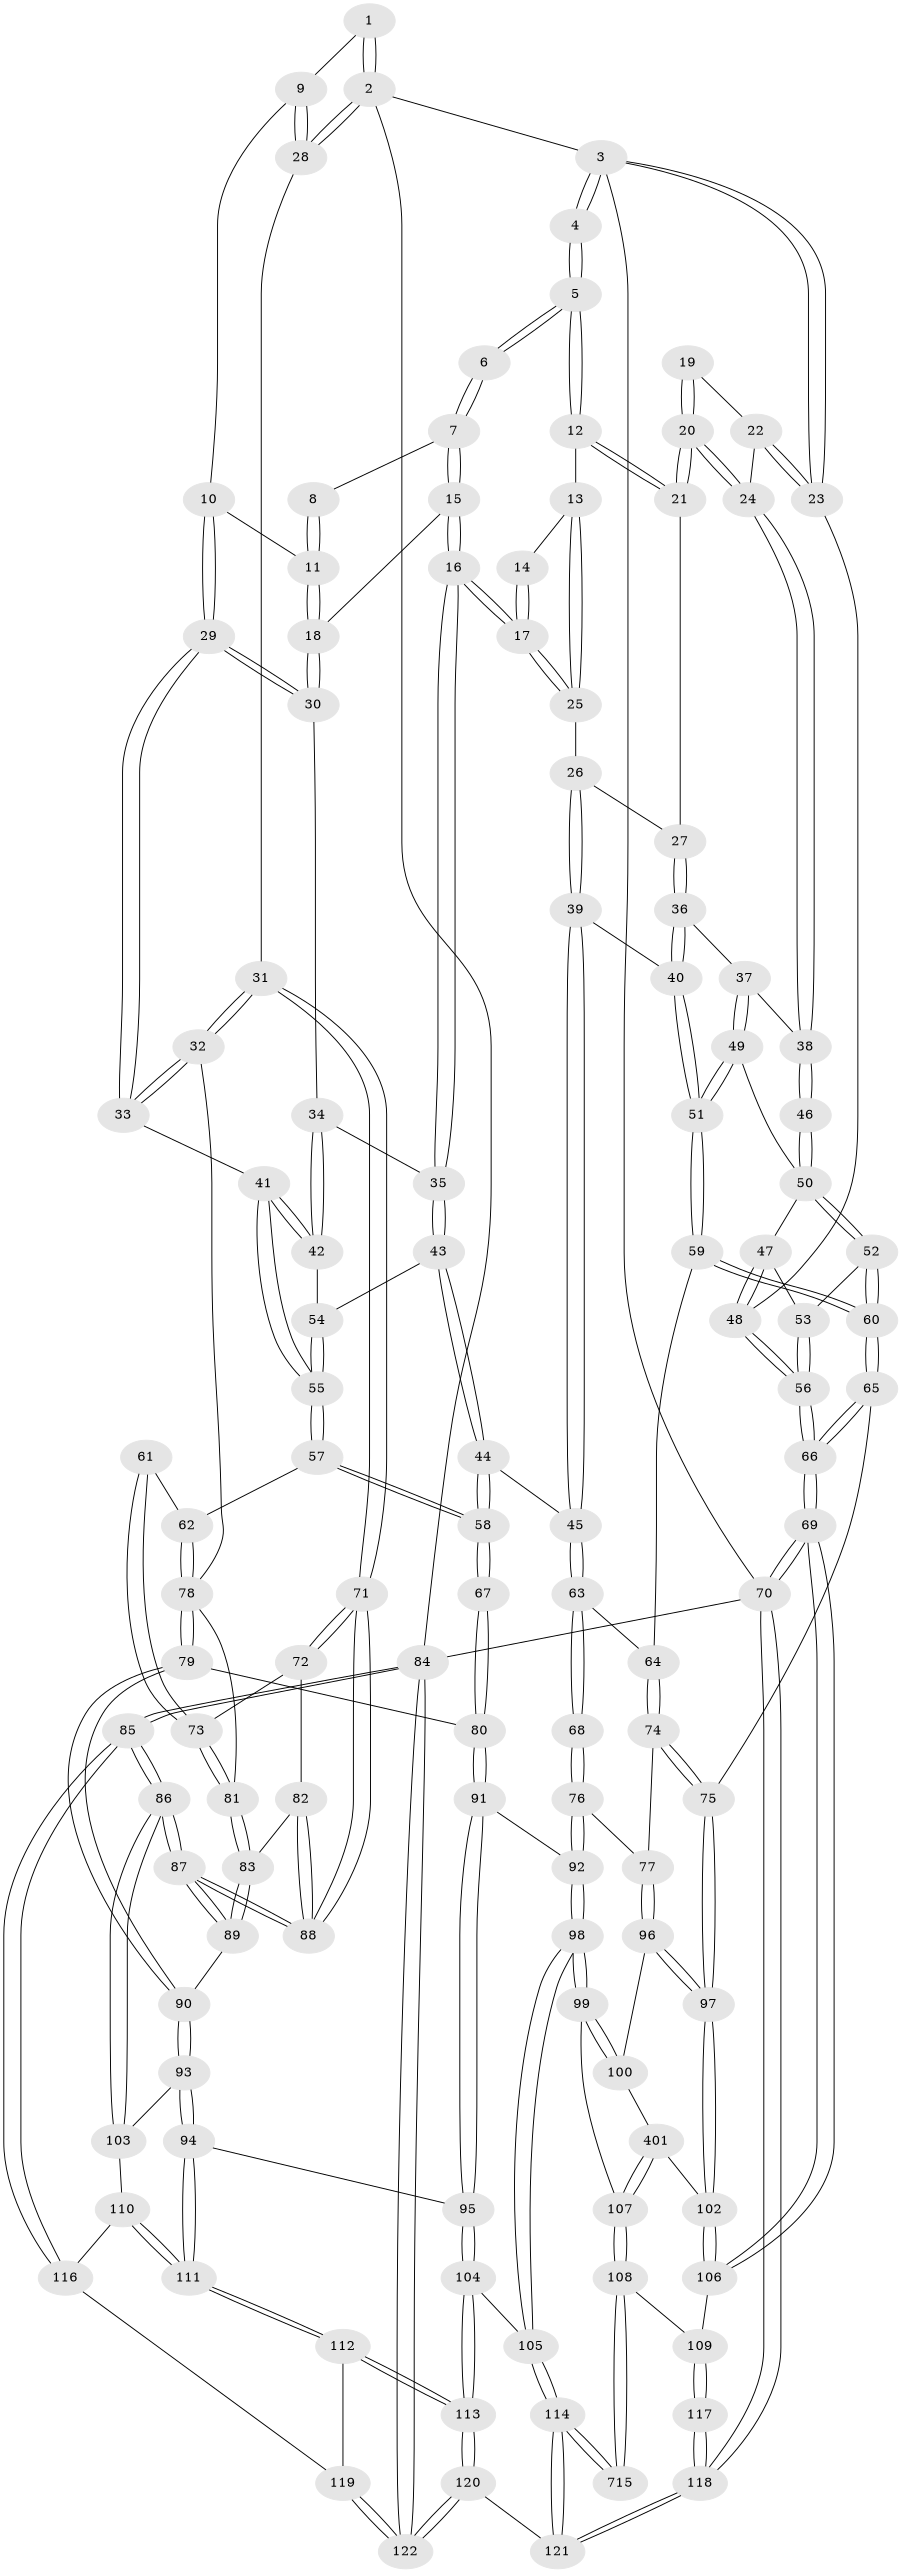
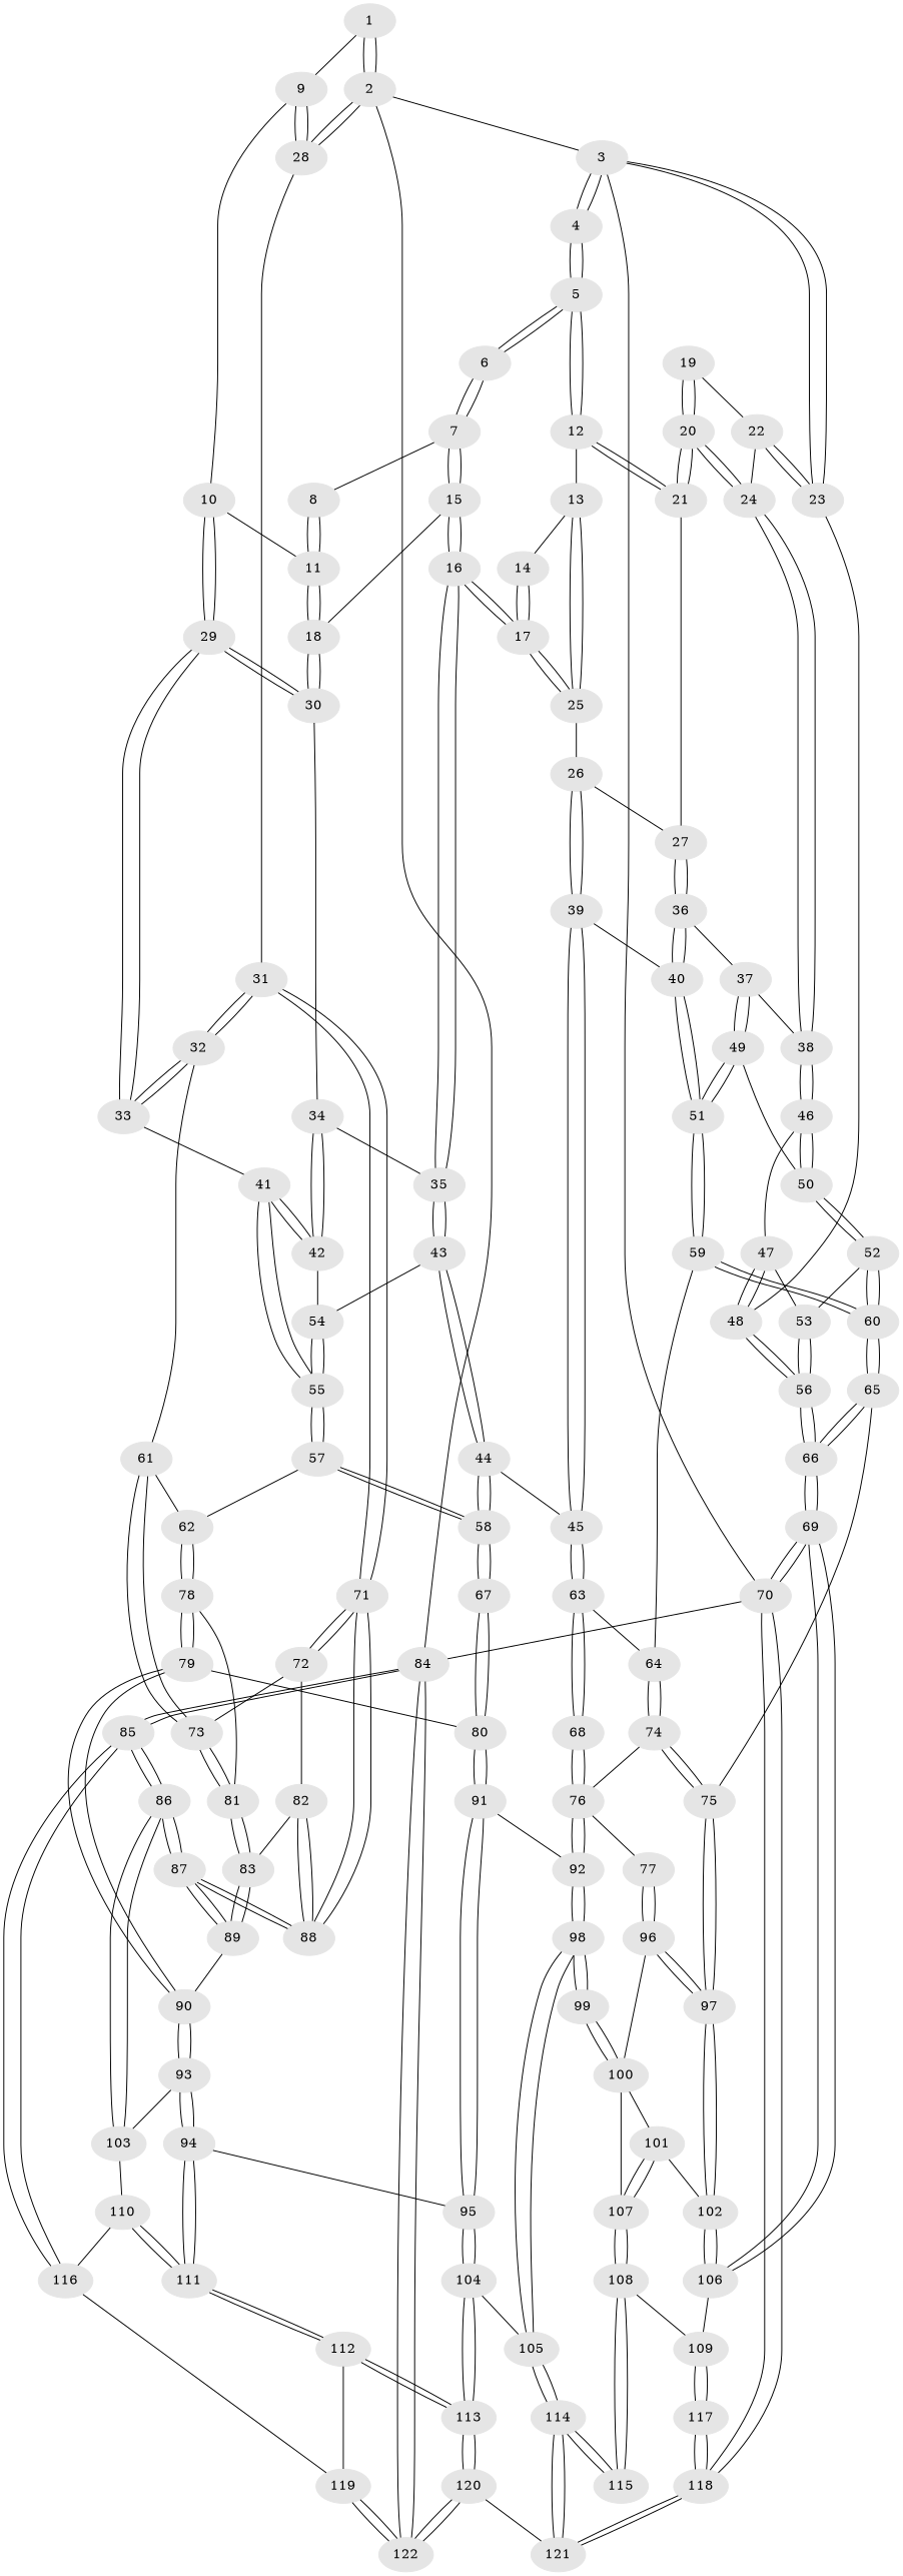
  graph {
    node [color=gray90 style=filled]
    1
    2
    9
    3
    28
    84
    10
    4
    23
    70
    31
    85
    122
    5
    48
    118
    6
    12
    7
    13
    21
    8
    15
    11
    18
    16
    29
    30
    33
    14
    25
    27
    17
    26
    35
    43
    34
    19
    20
    22
    24
    38
    36
    56
    46
    39
    40
    45
    37
    32
    71
    41
    42
    61
    72
    88
    62
    73
    55
    54
    44
    49
    51
    50
    47
    63
    59
    57
    58
    67
    64
    68
    53
    52
    66
    60
    65
    69
    78
    80
    74
    75
    81
    79
    76
    77
    97
    106
    91
    92
    109
    121
    82
    83
    96
    102
    98
    100
    90
    93
    95
    89
    86
    116
    87
    103
    119
    110
    94
    104
    99
    105
    111
    112
    113
-   101 [label=401]
+   101
    107
    114
    108
    120
-   115 [label=715]
+   115
    117
    1 -- 2
    1 -- 2
    1 -- 9
    2 -- 3
    2 -- 28
    2 -- 28
    2 -- 84
    9 -- 28
    9 -- 28
    9 -- 10
    3 -- 4
    3 -- 4
    3 -- 23
    3 -- 23
    3 -- 70
    28 -- 31
    84 -- 85
    84 -- 85
    84 -- 122
    84 -- 122
    10 -- 11
    10 -- 29
    10 -- 29
    4 -- 5
    4 -- 5
    23 -- 48
    70 -- 84
    70 -- 118
    70 -- 118
    31 -- 32
    31 -- 32
    31 -- 71
    31 -- 71
    85 -- 86
    85 -- 86
    85 -- 116
    85 -- 116
    5 -- 6
    5 -- 6
    5 -- 12
    5 -- 12
    48 -- 56
    48 -- 56
    118 -- 121
    118 -- 121
    6 -- 7
    6 -- 7
    12 -- 13
    12 -- 21
    12 -- 21
    7 -- 8
    7 -- 15
    7 -- 15
    13 -- 14
    13 -- 25
    13 -- 25
    21 -- 27
    8 -- 11
    8 -- 11
    15 -- 18
    15 -- 16
    15 -- 16
    11 -- 18
    11 -- 18
    18 -- 30
    18 -- 30
    16 -- 17
    16 -- 17
    16 -- 35
    16 -- 35
    29 -- 30
    29 -- 30
    29 -- 33
    29 -- 33
    30 -- 34
    33 -- 41
    14 -- 17
    14 -- 17
    25 -- 26
    27 -- 36
    27 -- 36
    17 -- 25
    17 -- 25
    26 -- 27
    26 -- 39
    26 -- 39
    35 -- 43
    35 -- 43
    43 -- 54
    43 -- 44
    43 -- 44
    34 -- 35
    34 -- 42
    34 -- 42
    19 -- 20
    19 -- 20
    19 -- 22
    20 -- 21
    20 -- 21
    20 -- 24
    20 -- 24
    22 -- 23
    22 -- 23
    22 -- 24
    24 -- 38
    24 -- 38
    38 -- 46
    38 -- 46
    36 -- 40
    36 -- 40
    36 -- 37
    56 -- 66
    56 -- 66
    46 -- 50
    46 -- 50
-   50 -- 47
+   46 -- 47
    39 -- 40
    39 -- 45
    39 -- 45
    40 -- 51
    40 -- 51
    45 -- 63
    45 -- 63
    37 -- 38
    37 -- 49
    37 -- 49
    32 -- 33
    32 -- 33
-   32 -- 78
+   32 -- 61
    71 -- 72
    71 -- 72
    71 -- 88
    71 -- 88
    41 -- 42
    41 -- 42
    41 -- 55
    41 -- 55
    42 -- 54
    61 -- 62
    61 -- 73
    61 -- 73
    72 -- 73
    72 -- 82
    62 -- 78
    62 -- 78
    73 -- 81
    73 -- 81
    55 -- 57
    55 -- 57
    54 -- 55
    54 -- 55
    44 -- 45
    44 -- 58
    44 -- 58
    49 -- 51
    49 -- 51
    49 -- 50
    51 -- 59
    51 -- 59
    50 -- 52
    50 -- 52
    47 -- 48
    47 -- 48
    47 -- 53
    63 -- 64
    63 -- 68
    63 -- 68
    59 -- 64
    59 -- 60
    59 -- 60
    57 -- 62
    57 -- 58
    57 -- 58
    58 -- 67
    58 -- 67
    67 -- 80
    67 -- 80
    64 -- 74
    64 -- 74
    68 -- 76
    68 -- 76
    53 -- 56
    53 -- 56
    52 -- 53
    52 -- 60
    52 -- 60
    66 -- 69
    66 -- 69
    60 -- 65
    60 -- 65
    65 -- 66
    65 -- 66
    65 -- 75
    69 -- 70
    69 -- 70
    69 -- 106
    69 -- 106
    78 -- 81
    78 -- 79
    78 -- 79
    80 -- 91
    80 -- 91
    74 -- 75
    74 -- 75
-   74 -- 77
+   74 -- 76
    75 -- 97
    75 -- 97
    81 -- 83
    81 -- 83
    79 -- 80
    79 -- 90
    79 -- 90
    76 -- 77
    76 -- 92
    76 -- 92
    77 -- 96
    77 -- 96
    97 -- 102
    97 -- 102
    106 -- 109
    91 -- 92
    91 -- 95
    91 -- 95
    92 -- 98
    92 -- 98
    109 -- 117
    109 -- 117
    82 -- 88
    82 -- 88
    82 -- 83
    83 -- 89
    83 -- 89
    96 -- 97
    96 -- 97
    96 -- 100
    102 -- 106
    102 -- 106
    98 -- 99
    98 -- 99
    98 -- 105
    98 -- 105
    100 -- 101
    90 -- 93
    90 -- 93
    93 -- 103
    93 -- 94
    93 -- 94
    95 -- 104
    95 -- 104
    89 -- 90
    86 -- 87
    86 -- 87
    86 -- 103
    86 -- 103
    116 -- 119
    87 -- 88
    87 -- 88
    87 -- 89
    87 -- 89
    103 -- 110
    119 -- 122
    119 -- 122
    110 -- 116
    110 -- 111
    110 -- 111
    94 -- 95
    94 -- 111
    94 -- 111
    104 -- 105
    104 -- 113
    104 -- 113
    99 -- 100
    99 -- 100
-   99 -- 107
+   100 -- 107
    105 -- 114
    105 -- 114
    111 -- 112
    111 -- 112
    112 -- 119
    112 -- 113
    112 -- 113
    113 -- 120
    113 -- 120
    101 -- 102
    101 -- 107
    101 -- 107
    107 -- 108
    107 -- 108
    114 -- 121
    114 -- 121
    114 -- 115
    114 -- 115
    108 -- 109
    108 -- 115
    108 -- 115
    120 -- 122
    120 -- 122
    120 -- 121
    117 -- 118
    117 -- 118
  }
